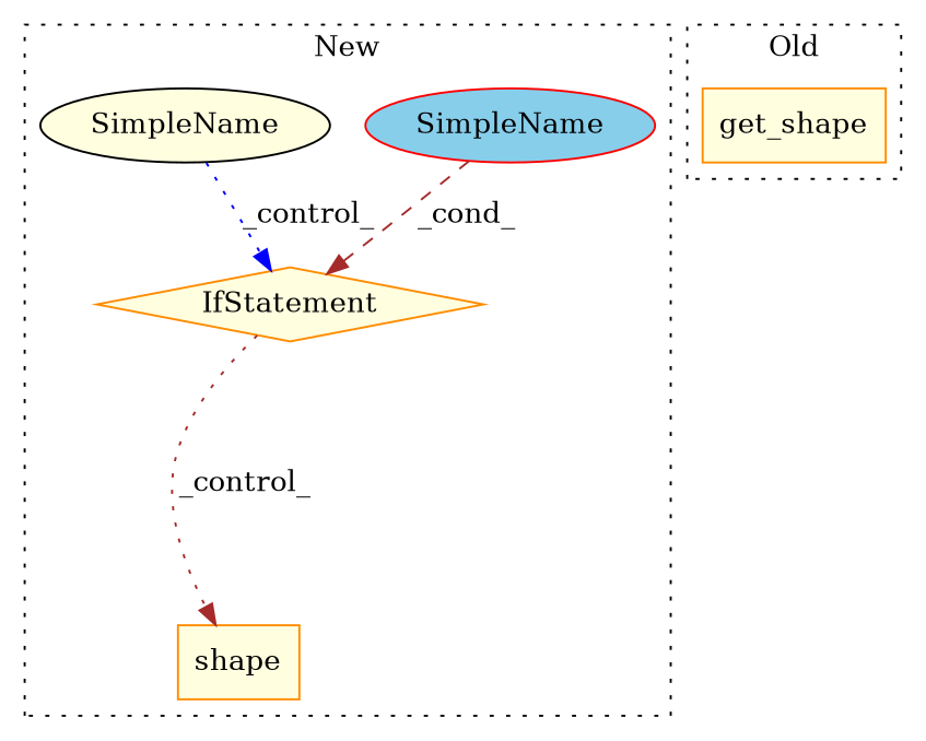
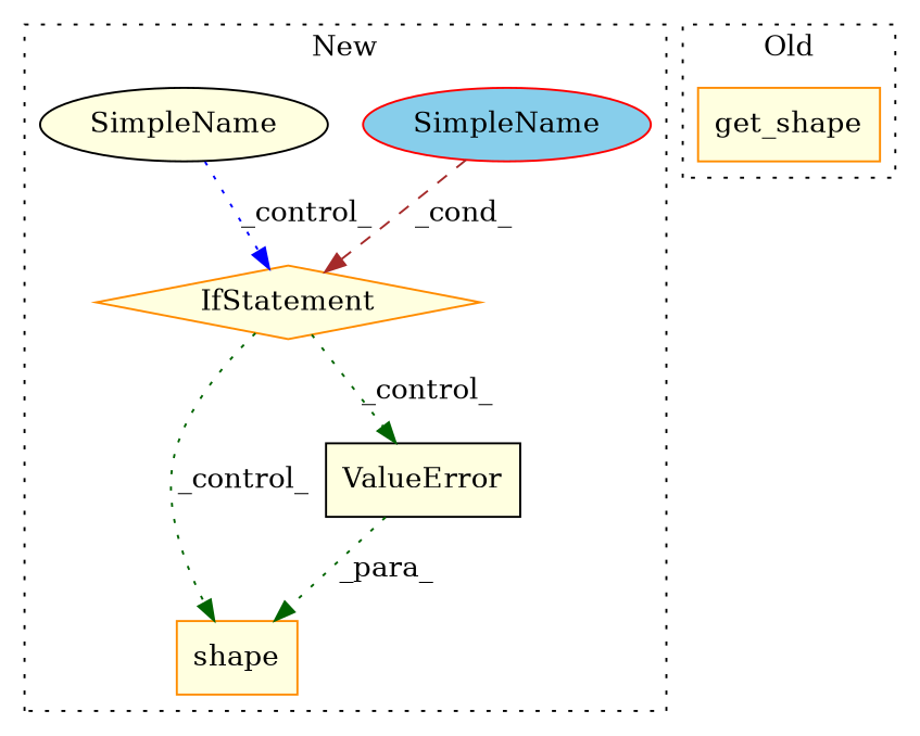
  digraph {
    node [a=32 color=darkorange fillcolor=lightyellow shape=box style=filled]
    edge [color=darkgreen style=dotted]
    n1 [a=53 l=6 label=shape s=7080]
+   n2 [color=black l="11,1" label=ValueError s="7086,7230"]
    n3 [a=42 color=red fillcolor=skyblue label=SimpleName shape=ellipse]
    n4 [a=25 l="4,2" label=IfStatement s="7022,7038" shape=diamond]
    n5 [a=42 color=black label=SimpleName shape=ellipse]
    n6 [l="10,1" label=get_shape s="6634,6653"]
    subgraph cluster_1 {
      label=New
      style=dotted
      n1
+     n2
      n3
      n4
      n5
    }
    subgraph cluster_2 {
      label=Old
      style=dotted
      n6
    }
+   n2 -> n1 [label=_para_]
    n3 -> n4 [color=brown label=_cond_ style=dashed]
-   n4 -> n1 [color=brown label=_control_]
+   n4 -> n1 [label=_control_]
+   n4 -> n2 [label=_control_]
    n5 -> n4 [color=blue label=_control_]
  }
